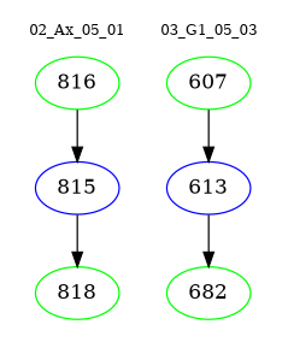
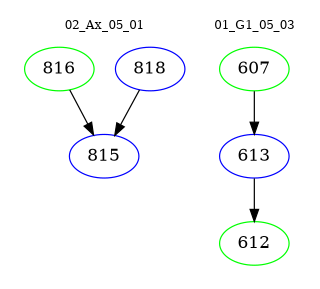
  digraph {
    node [color=green]
    edge [color=black]
    n1 [color=blue label=815]
-   n2 [label=818]
+   n2 [color=blue label=818]
    n3 [label=816]
    n4 [color=blue label=613]
    n5 [label=607]
-   n6 [label=682]
+   n6 [label=612]
    subgraph cluster_1 {
      color=white
      fontsize=10
      label="02_Ax_05_01"
      n1
      n2
      n3
    }
    subgraph cluster_2 {
      color=white
      fontsize=10
-     label="03_G1_05_03"
+     label="01_G1_05_03"
      n4
      n5
      n6
    }
-   n1 -> n2
+   n2 -> n1
    n3 -> n1
    n4 -> n6
    n5 -> n4
  }
